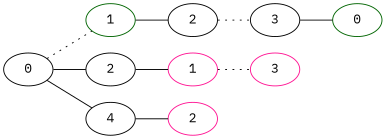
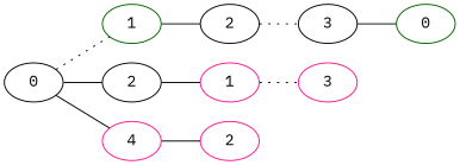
  graph {
    rankdir=LR
    fontname="IBM Plex Mono"
    node [color=black fontname="IBM Plex Mono"]
    edge [fontname="IBM Plex Mono"]
    n1 [label=0]
    n2 [label=1 color=darkgreen]
    n3 [label=2]
-   n4 [label=4]
+   n4 [label=4 color=deeppink]
    n5 [label=2]
    n6 [label=3]
    n7 [label=0 color=darkgreen]
    n8 [label=1 color=deeppink]
    n9 [label=3 color=deeppink]
    n10 [label=2 color=deeppink]
    n1 -- n2 [style=dotted]
    n1 -- n3
    n1 -- n4
    n2 -- n5
    n3 -- n8
    n4 -- n10
    n5 -- n6 [style=dotted]
    n6 -- n7
    n8 -- n9 [style=dotted]
  }
